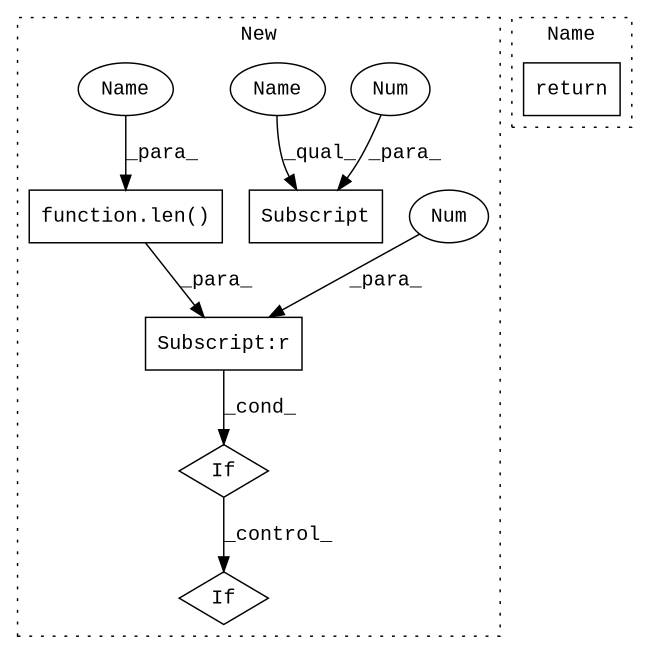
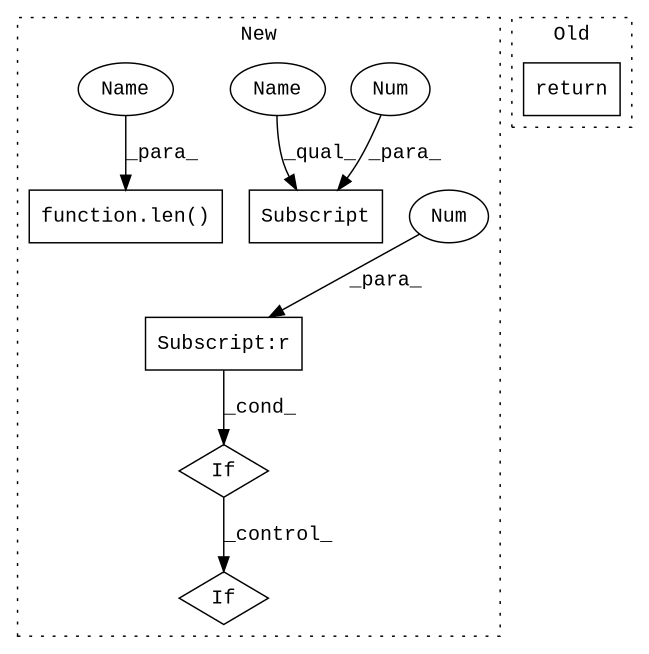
  digraph {
    fontname="Liberation Mono"
    node [a=96 fontname="Liberation Mono" l="0,15" shape=box]
    edge [fontname="Liberation Mono"]
    n1 [a=75 l="4,1" label="function.len()" s="553,562"]
    n2 [a=40 l=15 label="Subscript:r" s=553]
    n3 [label=If s="553,588" shape=diamond]
    n4 [a=76 l=1 label=Num s=567 shape=ellipse]
    n5 [a=63 l="9,0" label=Subscript s="573,0"]
    n6 [a=76 l=2 label=Num s=579 shape=ellipse]
    n7 [label=If s="622,670" shape=diamond]
    n8 [a=87 l=5 label=Name s=573 shape=ellipse]
    n9 [a=87 l=5 label=Name s=557 shape=ellipse]
    n10 [a=93 l=7 label=return s=215]
    subgraph cluster_1 {
      label=New
      style=dotted
      n1
      n2
      n3
      n4
      n5
      n6
      n7
      n8
      n9
    }
    subgraph cluster_2 {
-     label=Name
+     label=Old
      style=dotted
      n10
    }
-   n1 -> n2 [label=_para_]
    n2 -> n3 [label=_cond_]
    n3 -> n7 [label=_control_]
    n4 -> n2 [label=_para_]
    n6 -> n5 [label=_para_]
    n8 -> n5 [label=_qual_]
    n9 -> n1 [label=_para_]
  }
